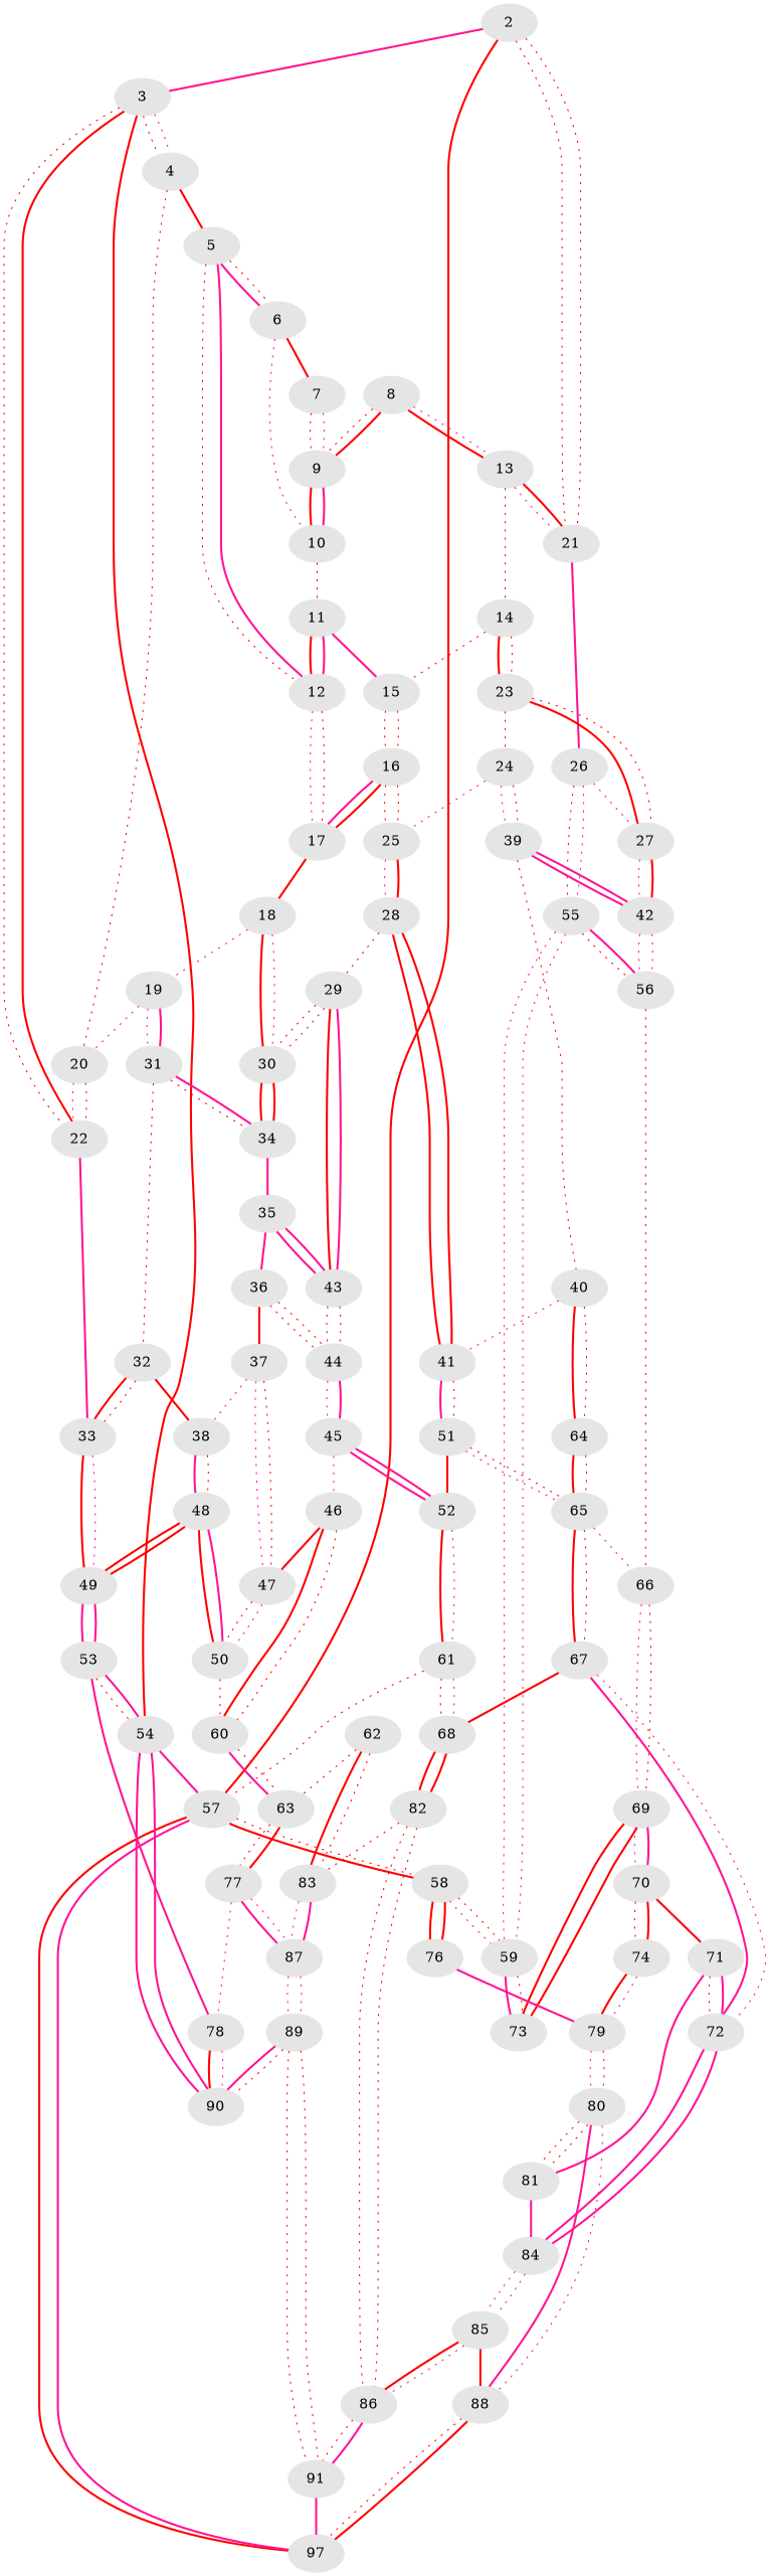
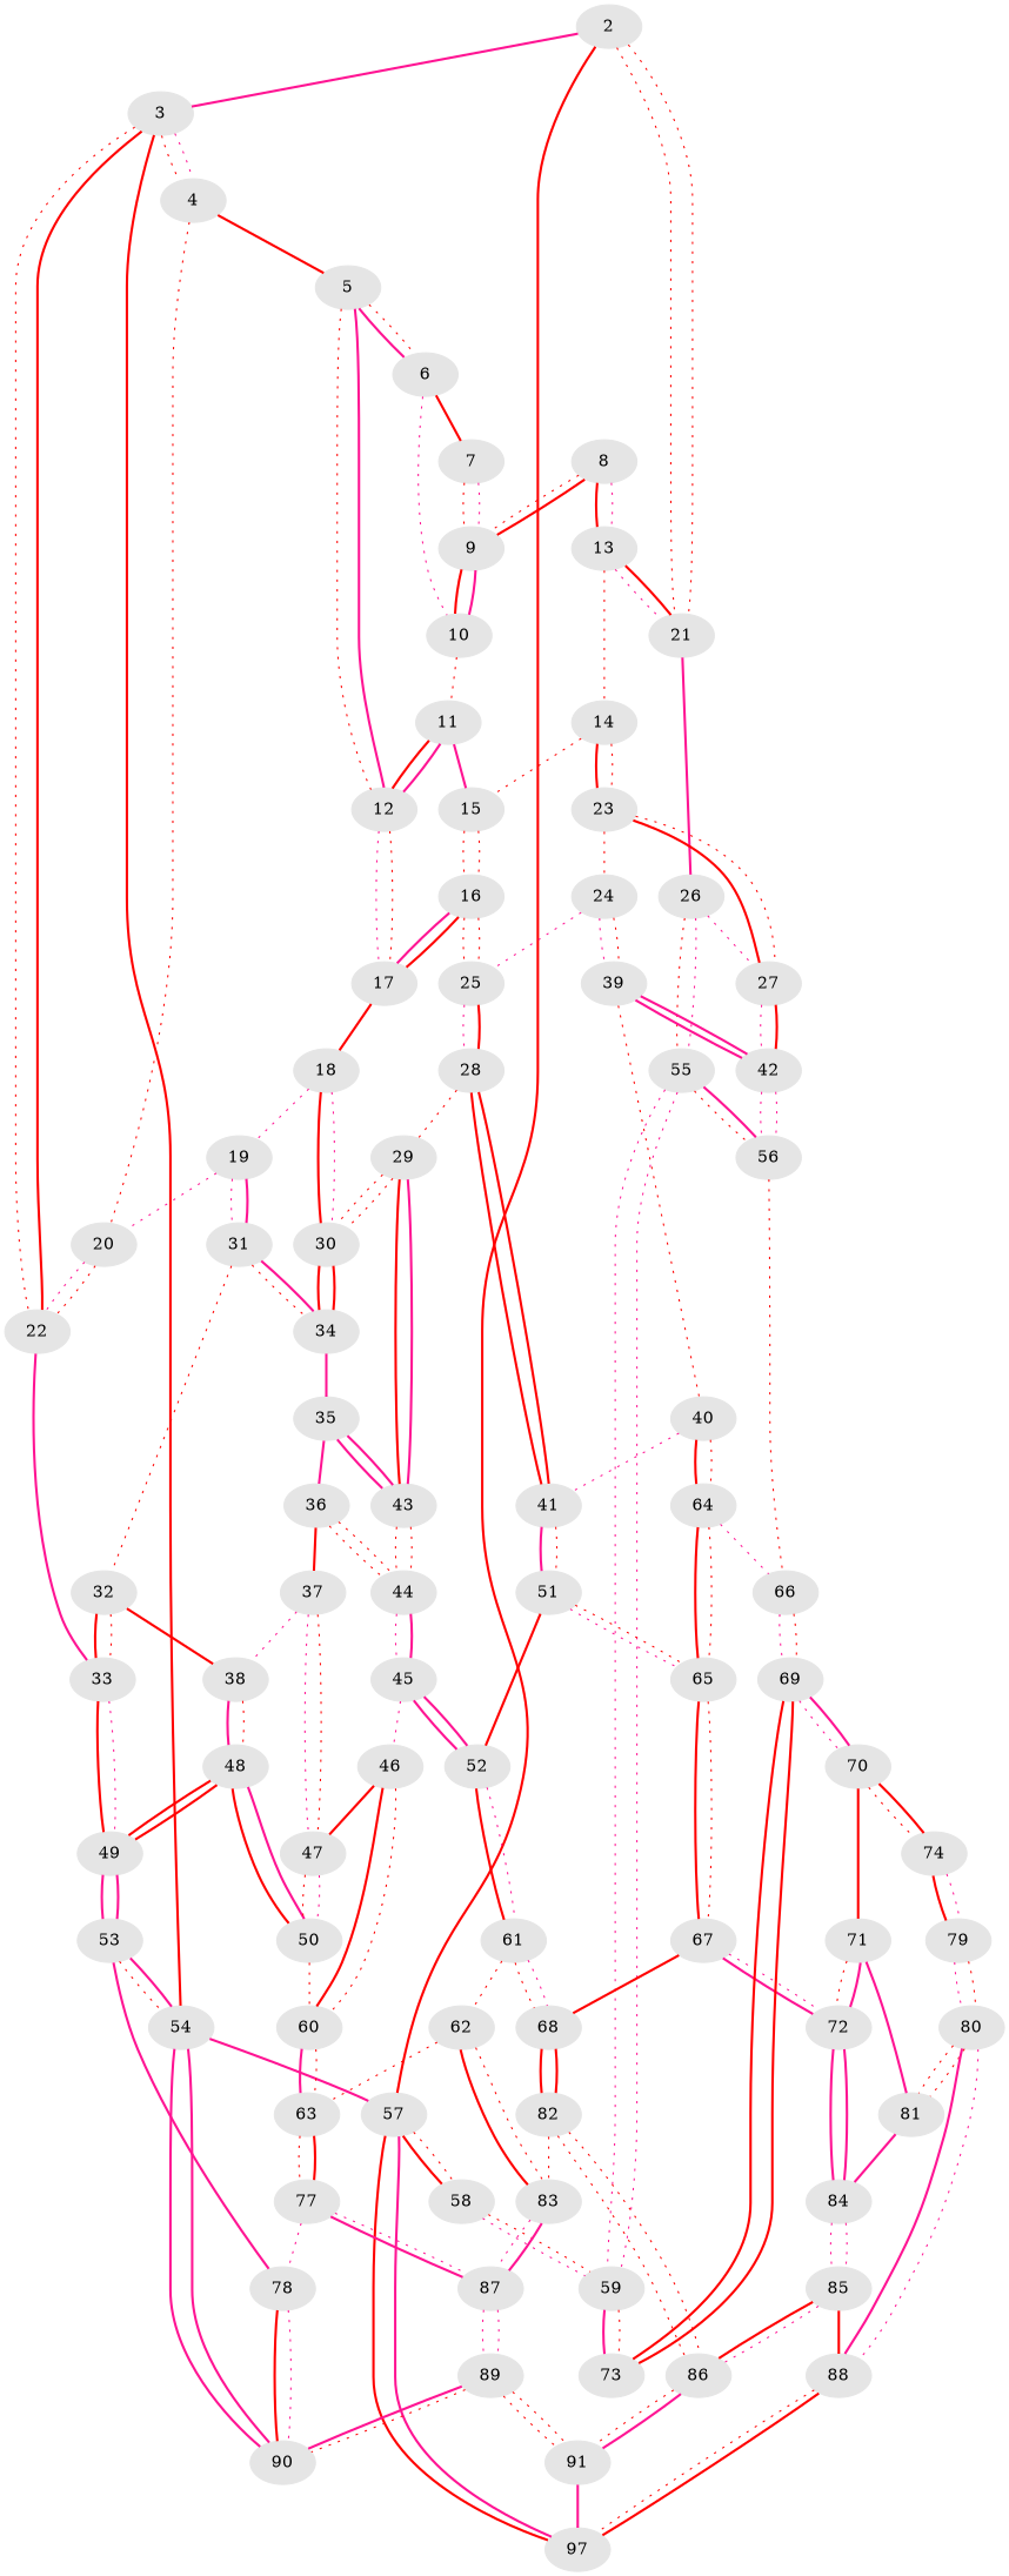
  graph {
    node [color=gray90 style=filled]
    edge [color=red style=dotted]
    2
    3
    21
    57
    8
    9
    13
    4
    22
    54
    26
    58
    n13 [label=97]
    5
    20
    33
    90
    6
    12
    7
    10
    17
    11
    14
    15
    16
    18
    23
    24
    27
    25
    28
    19
    30
    31
    34
    32
    55
    49
    39
    42
    40
    29
    41
    56
    59
    43
    51
    44
    35
    38
    48
    53
    36
    37
    47
    45
    50
    64
    65
    66
    52
    46
    60
    61
    63
    78
    67
    62
    68
    73
    69
-   76
    79
    77
    83
    82
    87
    72
    70
    84
    86
    71
    74
    81
    85
    80
    89
    88
    91
    2 -- 3 [color=deeppink style=bold]
    2 -- 21
    2 -- 21
    2 -- 57 [style=bold]
    3 -- 4
    3 -- 4 [color=deeppink]
    3 -- 22
    3 -- 22 [style=bold]
    3 -- 54 [style=bold]
    21 -- 26 [color=deeppink style=bold]
    57 -- 58 [style=bold]
    57 -- 58
    57 -- n13 [style=bold]
    57 -- n13 [color=deeppink style=bold]
    8 -- 9
    8 -- 9 [style=bold]
    8 -- 13 [style=bold]
    8 -- 13 [color=deeppink]
    9 -- 10 [style=bold]
    9 -- 10 [color=deeppink style=bold]
    13 -- 21 [color=deeppink]
    13 -- 21 [style=bold]
    13 -- 14
    4 -- 5 [style=bold]
    4 -- 20
    22 -- 33 [color=deeppink style=bold]
    54 -- 57 [color=deeppink style=bold]
    54 -- 90 [color=deeppink style=bold]
    54 -- 90 [color=deeppink style=bold]
    26 -- 27 [color=deeppink]
    26 -- 55
    26 -- 55 [color=deeppink]
    58 -- 59 [color=deeppink]
    58 -- 59
-   58 -- 76 [style=bold]
-   58 -- 76 [style=bold]
    5 -- 6 [color=deeppink style=bold]
    5 -- 6
    5 -- 12
    5 -- 12 [color=deeppink style=bold]
    20 -- 22 [color=deeppink]
    20 -- 22
    33 -- 49 [style=bold]
    33 -- 49 [color=deeppink]
    6 -- 7 [style=bold]
    6 -- 10 [color=deeppink]
    12 -- 17 [color=deeppink]
    12 -- 17
    7 -- 9
    7 -- 9 [color=deeppink]
    10 -- 11
    17 -- 18 [style=bold]
    11 -- 12 [style=bold]
    11 -- 12 [color=deeppink style=bold]
    11 -- 15 [color=deeppink style=bold]
    14 -- 15
    14 -- 23 [style=bold]
    14 -- 23
    15 -- 16
    15 -- 16
    16 -- 17 [color=deeppink style=bold]
    16 -- 17 [style=bold]
    16 -- 25
    16 -- 25
    18 -- 19 [color=deeppink]
    18 -- 30 [style=bold]
    18 -- 30 [color=deeppink]
    23 -- 24
    23 -- 27 [style=bold]
    23 -- 27
    24 -- 25 [color=deeppink]
    24 -- 39 [color=deeppink]
    24 -- 39
    27 -- 42 [color=deeppink]
    27 -- 42 [style=bold]
    25 -- 28 [color=deeppink]
    25 -- 28 [style=bold]
    28 -- 29
    28 -- 41 [style=bold]
    28 -- 41 [style=bold]
    19 -- 20 [color=deeppink]
    19 -- 31 [color=deeppink]
    19 -- 31 [color=deeppink style=bold]
    30 -- 34 [style=bold]
    30 -- 34 [style=bold]
    31 -- 34
    31 -- 34 [color=deeppink style=bold]
    31 -- 32
    34 -- 35 [color=deeppink style=bold]
    32 -- 33 [style=bold]
    32 -- 33
    32 -- 38 [style=bold]
    55 -- 56
    55 -- 56 [color=deeppink style=bold]
    55 -- 59 [color=deeppink]
    55 -- 59 [color=deeppink]
    49 -- 53 [color=deeppink style=bold]
    49 -- 53 [color=deeppink style=bold]
    39 -- 42 [color=deeppink style=bold]
    39 -- 42 [color=deeppink style=bold]
    39 -- 40
    42 -- 56 [color=deeppink]
    42 -- 56 [color=deeppink]
    40 -- 41 [color=deeppink]
    40 -- 64 [style=bold]
    40 -- 64
    29 -- 30
    29 -- 30
    29 -- 43 [style=bold]
    29 -- 43 [color=deeppink style=bold]
    41 -- 51 [color=deeppink style=bold]
    41 -- 51
    56 -- 66
    59 -- 73 [color=deeppink style=bold]
    59 -- 73
    43 -- 44
    43 -- 44
    51 -- 65 [color=deeppink]
    51 -- 65
    51 -- 52 [style=bold]
    44 -- 45 [color=deeppink]
    44 -- 45 [color=deeppink style=bold]
    35 -- 43 [color=deeppink style=bold]
    35 -- 43 [color=deeppink style=bold]
    35 -- 36 [color=deeppink style=bold]
    38 -- 48 [color=deeppink style=bold]
    38 -- 48
    48 -- 49 [style=bold]
    48 -- 49 [style=bold]
    48 -- 50 [style=bold]
    48 -- 50 [color=deeppink style=bold]
    53 -- 54
    53 -- 54 [color=deeppink style=bold]
    53 -- 78 [color=deeppink style=bold]
    36 -- 44
    36 -- 44
    36 -- 37 [style=bold]
    37 -- 38 [color=deeppink]
    37 -- 47 [color=deeppink]
    37 -- 47
    47 -- 50
    47 -- 50 [color=deeppink]
    45 -- 52 [color=deeppink style=bold]
    45 -- 52 [color=deeppink style=bold]
    45 -- 46 [color=deeppink]
    50 -- 60
    64 -- 65 [style=bold]
    64 -- 65
-   65 -- 66 [color=deeppink]
+   64 -- 66 [color=deeppink]
    65 -- 67 [style=bold]
    65 -- 67
    66 -- 69 [color=deeppink]
    66 -- 69
    52 -- 61 [style=bold]
    52 -- 61 [color=deeppink]
    46 -- 47 [style=bold]
    46 -- 60 [style=bold]
    46 -- 60
    60 -- 63 [color=deeppink style=bold]
    60 -- 63
-   61 -- 57
+   61 -- 62
    61 -- 68
    61 -- 68 [color=deeppink]
    63 -- 77
    63 -- 77 [style=bold]
    78 -- 90 [style=bold]
    78 -- 90 [color=deeppink]
    67 -- 68 [style=bold]
    67 -- 72 [color=deeppink style=bold]
    67 -- 72 [color=deeppink]
    62 -- 63
    62 -- 83 [style=bold]
    62 -- 83
    68 -- 82 [style=bold]
    68 -- 82 [style=bold]
    69 -- 73 [style=bold]
    69 -- 73 [style=bold]
    69 -- 70 [color=deeppink]
    69 -- 70 [color=deeppink style=bold]
-   76 -- 79 [color=deeppink style=bold]
    79 -- 80 [color=deeppink]
    79 -- 80
    77 -- 78 [color=deeppink]
    77 -- 87 [color=deeppink style=bold]
    77 -- 87 [color=deeppink]
    83 -- 87 [color=deeppink]
    83 -- 87 [color=deeppink style=bold]
    82 -- 83
    82 -- 86
    82 -- 86
    87 -- 89 [color=deeppink]
    87 -- 89 [color=deeppink]
    72 -- 84 [color=deeppink style=bold]
    72 -- 84 [color=deeppink style=bold]
    70 -- 71 [style=bold]
    70 -- 74
    70 -- 74 [style=bold]
    84 -- 85 [color=deeppink]
    84 -- 85 [color=deeppink]
    86 -- 91
    86 -- 91 [color=deeppink style=bold]
    71 -- 72
    71 -- 72 [color=deeppink style=bold]
    71 -- 81 [color=deeppink style=bold]
    74 -- 79 [style=bold]
    74 -- 79 [color=deeppink]
    81 -- 84 [color=deeppink style=bold]
    85 -- 86 [style=bold]
    85 -- 86 [color=deeppink]
    85 -- 88 [style=bold]
    80 -- 81
    80 -- 81
    80 -- 88 [color=deeppink style=bold]
    80 -- 88 [color=deeppink]
    89 -- 90 [color=deeppink style=bold]
    89 -- 90
    89 -- 91
    89 -- 91
    88 -- n13
    88 -- n13 [style=bold]
    91 -- n13 [color=deeppink style=bold]
  }
